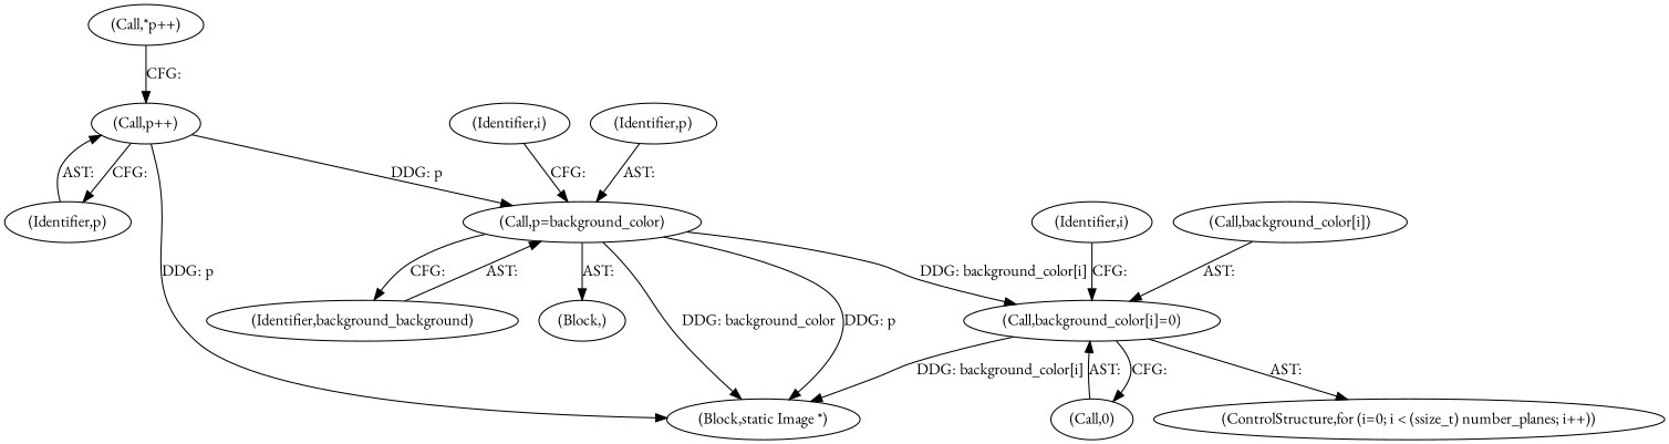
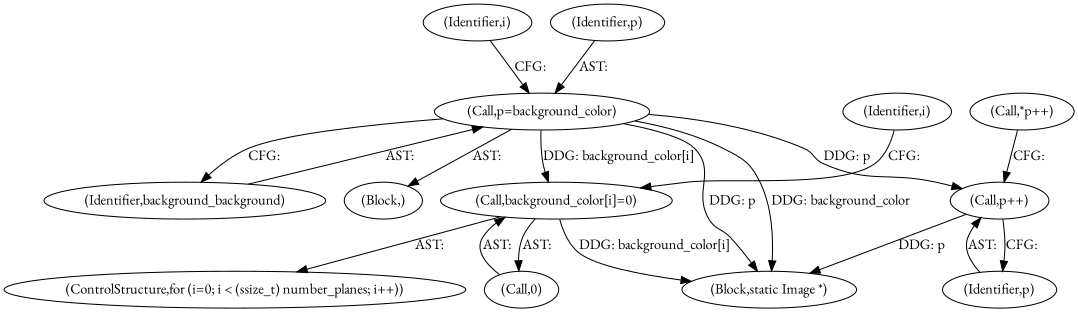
  digraph {
    fontname="EB Garamond"
    node [fontname="EB Garamond"]
    edge [fontname="EB Garamond"]
    n1 [label="(Call,background_color[i]=0)"]
    n2 [label="(ControlStructure,for (i=0; i < (ssize_t) number_planes; i++))"]
    n3 [label="(Block,static Image *)"]
    n4 [label="(Call,0)"]
    n5 [label="(Call,p=background_color)"]
    n6 [label="(Call,p++)"]
    n7 [label="(Identifier,background_background)"]
    n8 [label="(Block,)"]
    n9 [label="(Identifier,p)"]
    n10 [label="(Call,*p++)"]
    n11 [label="(Identifier,i)"]
    n12 [label="(Identifier,i)"]
-   n13 [label="(Call,background_color[i])"]
    n14 [label="(Identifier,p)"]
    n1 -> n2 [label="AST: "]
    n1 -> n3 [label="DDG: background_color[i]"]
-   n1 -> n4 [label="CFG: "]
+   n1 -> n4 [label="AST: "]
    n4 -> n1 [label="AST: "]
    n5 -> n1 [label="DDG: background_color[i]"]
    n5 -> n3 [label="DDG: background_color"]
    n5 -> n3 [label="DDG: p"]
-   n6 -> n5 [label="DDG: p"]
+   n5 -> n6 [label="DDG: p"]
    n5 -> n7 [label="CFG: "]
    n5 -> n8 [label="AST: "]
    n6 -> n3 [label="DDG: p"]
    n6 -> n9 [label="CFG: "]
    n7 -> n5 [label="AST: "]
    n9 -> n6 [label="AST: "]
    n10 -> n6 [label="CFG: "]
    n11 -> n5 [label="CFG: "]
    n12 -> n1 [label="CFG: "]
-   n13 -> n1 [label="AST: "]
    n14 -> n5 [label="AST: "]
  }
